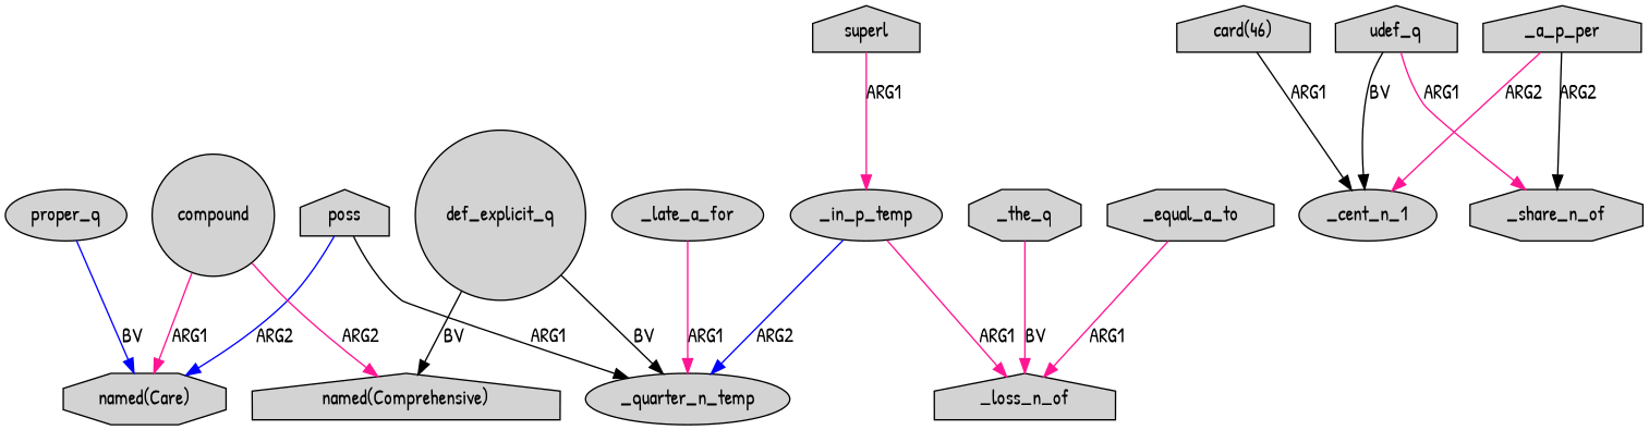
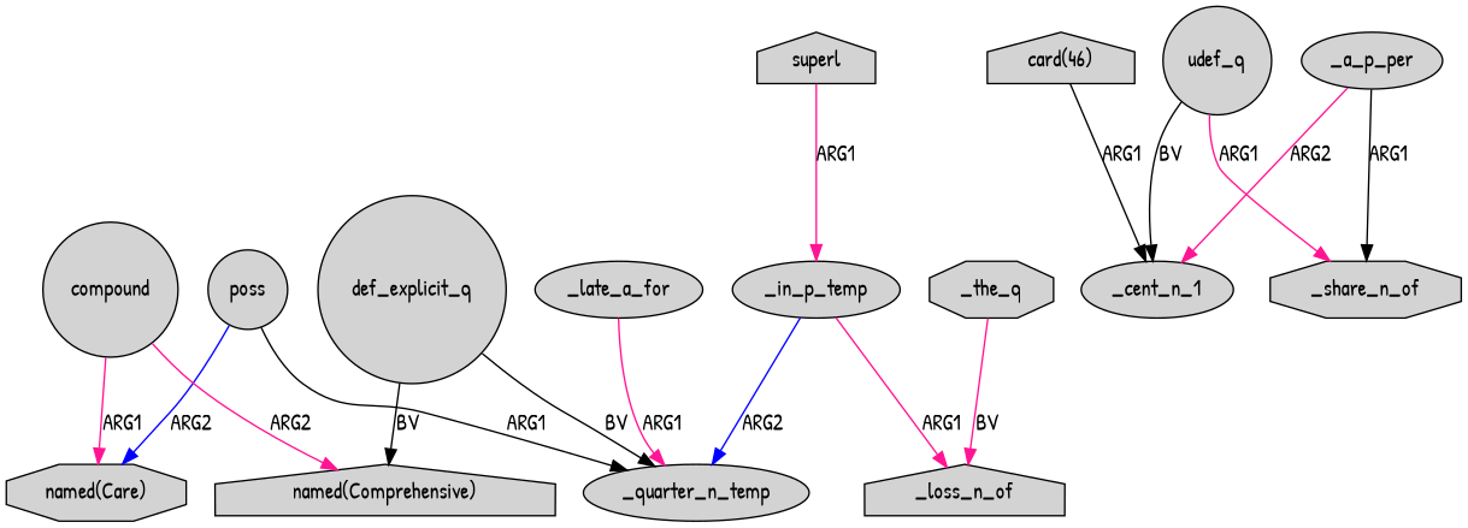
  digraph {
    fontname="Patrick Hand"
    node [fontname="Patrick Hand" shape=ellipse style=filled]
    edge [color=deeppink fontname="Patrick Hand"]
-   poss [shape=house]
+   poss [shape=circle]
    "named(Care)" [shape=octagon]
    _quarter_n_temp
-   proper_q
    "named(Comprehensive)" [shape=house]
    _in_p_temp
    _loss_n_of [shape=house]
    def_explicit_q [shape=circle]
    _late_a_for
-   _a_p_per [shape=house]
+   _a_p_per
    _share_n_of [shape=octagon]
    _cent_n_1
    superl [shape=house]
-   udef_q [shape=house]
+   udef_q [shape=circle]
    compound [shape=circle]
    "card(46)" [shape=house]
    _the_q [shape=octagon]
-   _equal_a_to [shape=octagon]
    poss -> "named(Care)" [color=blue label=ARG2]
    poss -> _quarter_n_temp [color=black label=ARG1]
-   proper_q -> "named(Care)" [color=blue label=BV]
    _in_p_temp -> _quarter_n_temp [color=blue label=ARG2]
    _in_p_temp -> _loss_n_of [label=ARG1]
    def_explicit_q -> _quarter_n_temp [color=black label=BV]
    def_explicit_q -> "named(Comprehensive)" [color=black label=BV]
    _late_a_for -> _quarter_n_temp [label=ARG1]
-   _a_p_per -> _share_n_of [color=black label=ARG2]
+   _a_p_per -> _share_n_of [color=black label=ARG1]
    _a_p_per -> _cent_n_1 [label=ARG2]
    superl -> _in_p_temp [label=ARG1]
    udef_q -> _share_n_of [label=ARG1]
    udef_q -> _cent_n_1 [color=black label=BV]
    compound -> "named(Care)" [label=ARG1]
    compound -> "named(Comprehensive)" [label=ARG2]
    "card(46)" -> _cent_n_1 [color=black label=ARG1]
    _the_q -> _loss_n_of [label=BV]
-   _equal_a_to -> _loss_n_of [label=ARG1]
  }
